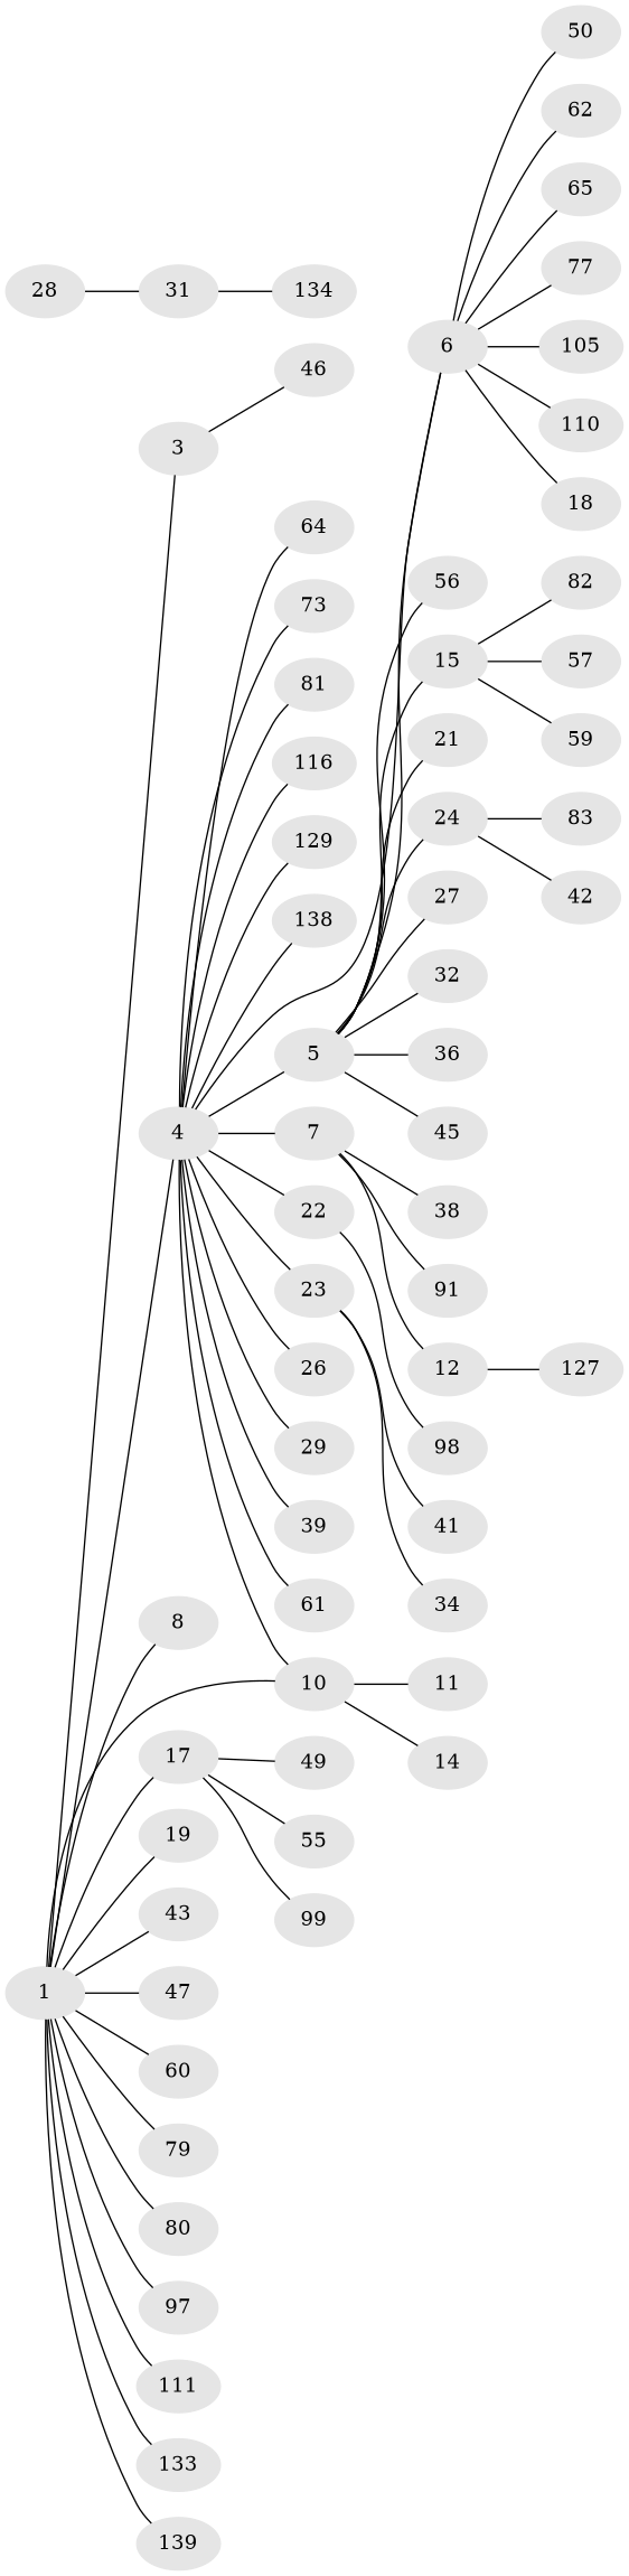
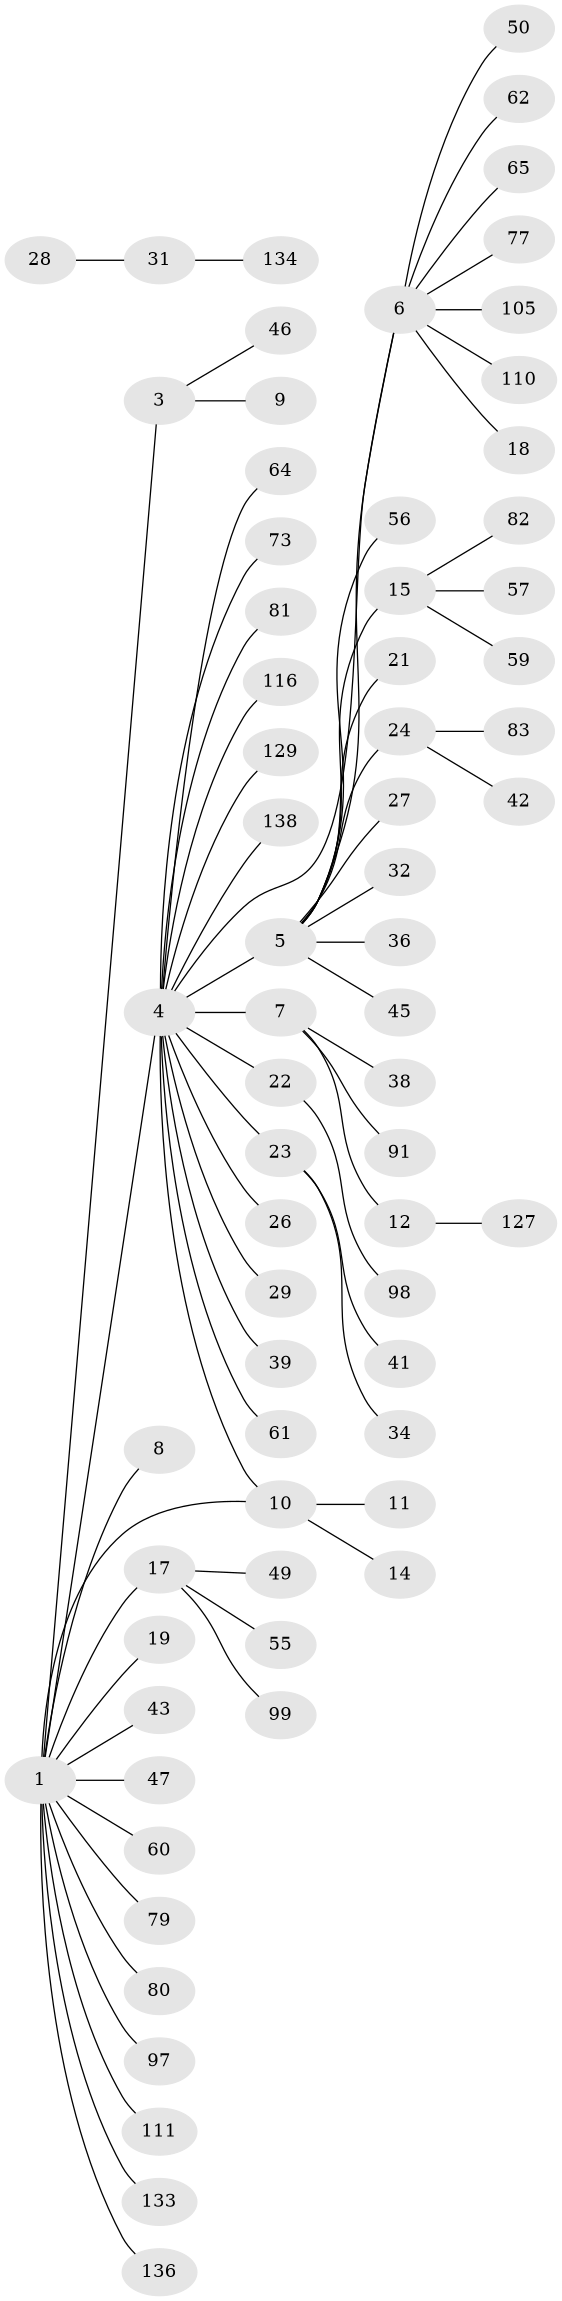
  graph {
    rankdir=LR
    node [color=gray90 style=filled]
    1 [super="+2"]
    3
    4 [super="+35"]
    8
    10 [super="+139+95+66+33"]
    17
    19 [super="+54"]
    43 [super="+115"]
    47
    60 [super="+78+108"]
    79
    80
    97
    111
    133
-   136 [label=139]
+   136
+   9
    46
    5 [super="+13+16+83+94+74+75"]
    6 [super="+63"]
    7
    22 [super="+53+71+123+68+48"]
    23
    26 [super="+44"]
    29
    39 [super="+40"]
    61
    64
    73
    81 [super="+113"]
    116
    129
    138
    11
    14 [super="+51+58+90+100+132+135+137+130+85+84+52+25"]
    49 [super="+67"]
    55
    99
    15
    21 [super="+101+112+131"]
    24
    27 [super="+122"]
    32
    36 [super="+107"]
    45 [super="+102"]
    56
    18 [super="+117"]
    50
    62 [super="+93"]
    65
    77
    105
    110
    12
    38
    91 [super="+118"]
    98
    34 [super="+72"]
    41
    57
    59 [super="+76+87"]
    82
    42
    n64 [label=83 super="+120+128"]
    127
    28
    31
    134
    1 -- 3
    1 -- 4
    1 -- 8
    1 -- 10
    1 -- 17
    1 -- 19
    1 -- 43
    1 -- 47
    1 -- 60
    1 -- 79
    1 -- 80
    1 -- 97
    1 -- 111
    1 -- 133
    1 -- 136
+   3 -- 9
    3 -- 46
    4 -- 10
    4 -- 5
    4 -- 6
    4 -- 7
    4 -- 22
    4 -- 23
    4 -- 26
    4 -- 29
    4 -- 39
    4 -- 61
    4 -- 64
    4 -- 73
    4 -- 81
    4 -- 116
    4 -- 129
    4 -- 138
    10 -- 11
    10 -- 14
    17 -- 49
    17 -- 55
    17 -- 99
    5 -- 6
    5 -- 15
    5 -- 21
    5 -- 24
    5 -- 27
    5 -- 32
    5 -- 36
    5 -- 45
    5 -- 56
    6 -- 18
    6 -- 50
    6 -- 62
    6 -- 65
    6 -- 77
    6 -- 105
    6 -- 110
    7 -- 12
    7 -- 38
    7 -- 91
    22 -- 98
    23 -- 34
    23 -- 41
    15 -- 57
    15 -- 59
    15 -- 82
    24 -- 42
    24 -- n64
    12 -- 127
    28 -- 31
    31 -- 134
  }
